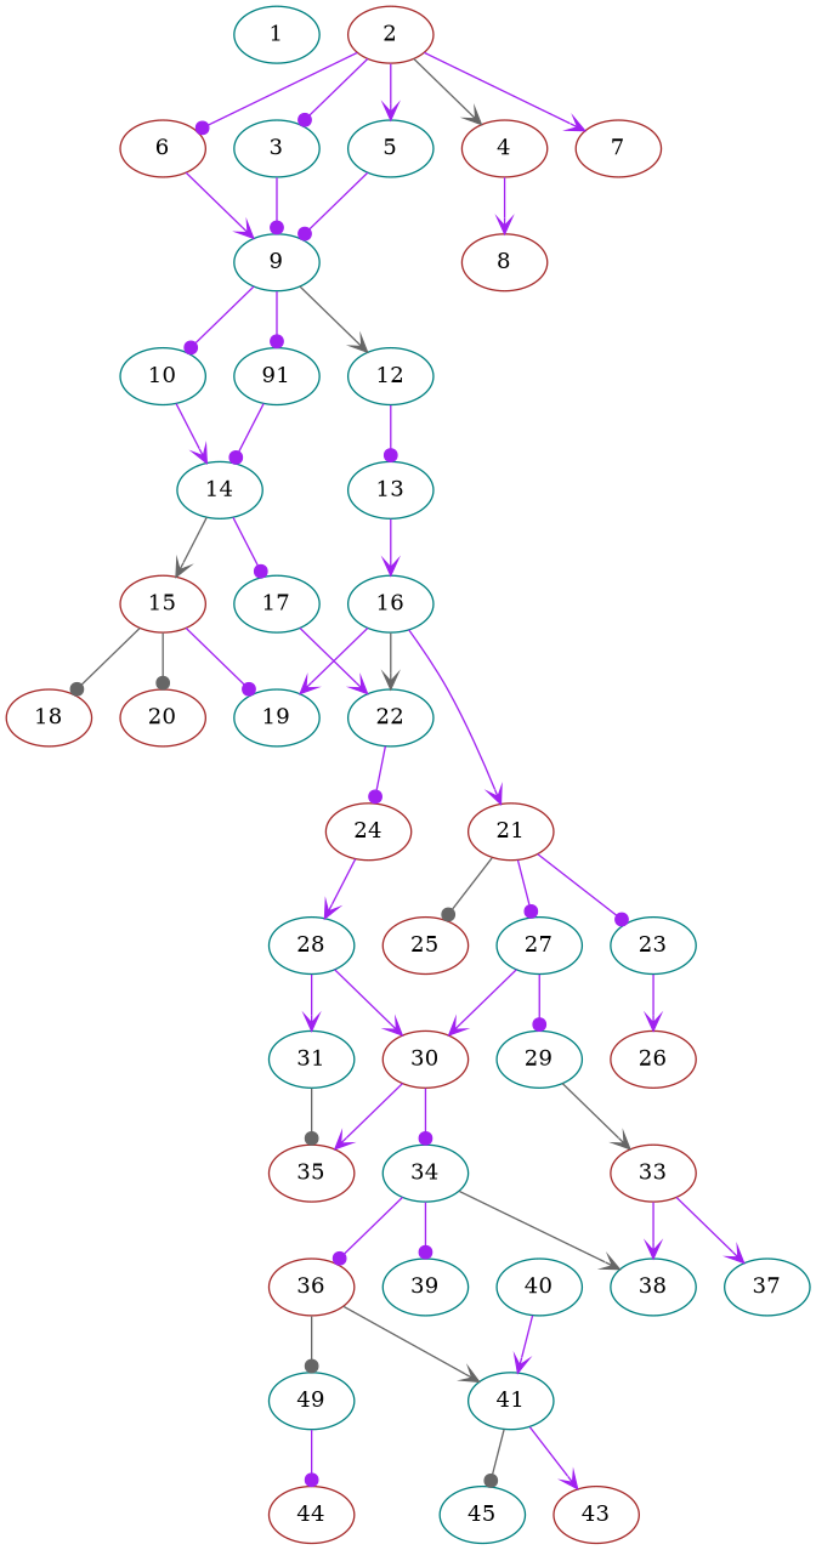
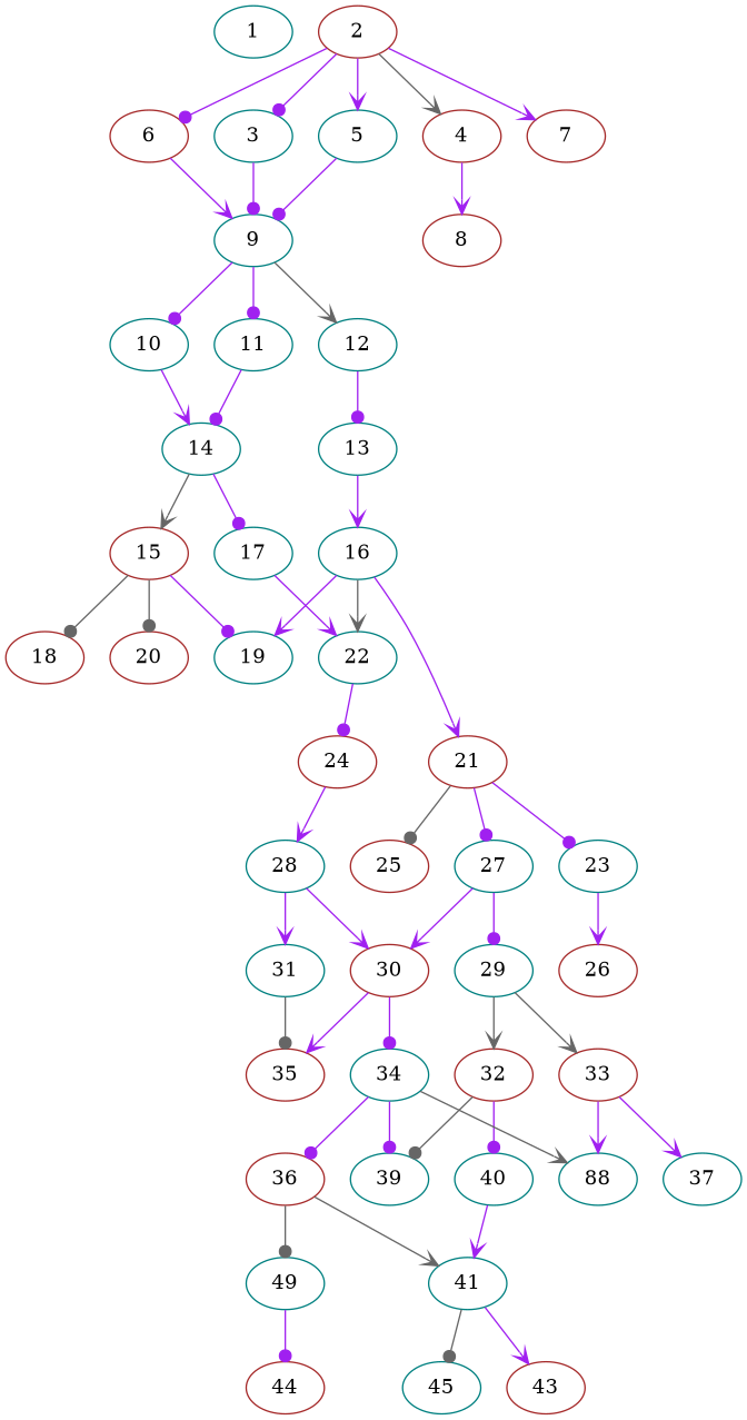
  digraph {
    node [alpha=0.04 color=teal]
    edge [arrowhead=vee color=purple]
    1 [alpha=0.16 expect_size=49583104]
    2 [color=brown expect_size=38610944]
    3 [alpha=0.09 expect_size=7734272]
    4 [alpha=0.14 color=brown expect_size=30179328]
    5 [alpha=0.02 expect_size=46943232]
    6 [alpha=0.07 color=brown expect_size=26003456]
    7 [alpha=0.13 color=brown expect_size=21074944]
    9 [alpha=0.18 expect_size=44201984]
    8 [alpha=0.08 color=brown expect_size=30081024]
    10 [alpha=0.01 expect_size=23227392]
-   11 [alpha=0.02 expect_size=22615040 label=91]
+   11 [alpha=0.02 expect_size=22615040]
    12 [alpha=0.20 expect_size=13043712]
    14 [alpha=0.07 expect_size=44743680]
    13 [alpha=0.13 expect_size=22651904]
    15 [alpha=0.05 color=brown expect_size=31148032]
    17 [expect_size=6740992]
    16 [expect_size=36664320]
    19 [alpha=0.05 expect_size=8765440]
    18 [alpha=0.11 color=brown expect_size=37015552]
    20 [alpha=0.19 color=brown expect_size=51136512]
    22 [alpha=0.20 expect_size=10426368]
    21 [alpha=0.12 color=brown expect_size=5300224]
    23 [alpha=0.08 expect_size=9268224]
    25 [alpha=0.03 color=brown expect_size=9164800]
    27 [alpha=0.00 expect_size=28864512]
    24 [alpha=0.07 color=brown expect_size=40644608]
    26 [alpha=0.08 color=brown expect_size=19836928]
    28 [alpha=0.03 expect_size=37412864]
    29 [alpha=0.02 expect_size=15314944]
    30 [alpha=0.08 color=brown expect_size=27845632]
    31 [alpha=0.02 expect_size=26658816]
+   32 [alpha=0.19 color=brown expect_size=8911872]
    33 [color=brown expect_size=7969792]
    34 [alpha=0.05 expect_size=26326016]
    35 [alpha=0.18 color=brown expect_size=41731072]
    39 [alpha=0.11 expect_size=27146240]
    40 [alpha=0.12 expect_size=30803968]
    37 [alpha=0.10 expect_size=20807680]
-   38 [alpha=0.10 expect_size=21071872]
+   38 [alpha=0.10 expect_size=21071872 label=88]
    36 [alpha=0.03 color=brown expect_size=48700416]
    41 [alpha=0.12 expect_size=50029568]
    n42 [alpha=0.15 expect_size=7823360 label=49]
    43 [alpha=0.00 color=brown expect_size=6359040]
    45 [alpha=0.01 expect_size=28643328]
    44 [alpha=0.20 color=brown expect_size=15860736]
    2 -> 3 [arrowhead=dot]
    2 -> 4 [color=gray40]
    2 -> 5
    2 -> 6 [arrowhead=dot]
    2 -> 7
    3 -> 9 [arrowhead=dot]
    4 -> 8
    5 -> 9 [arrowhead=dot]
    6 -> 9
    9 -> 10 [arrowhead=dot]
    9 -> 11 [arrowhead=dot]
    9 -> 12 [color=gray40]
    10 -> 14
    11 -> 14 [arrowhead=dot]
    12 -> 13 [arrowhead=dot]
    14 -> 15 [color=gray40]
    14 -> 17 [arrowhead=dot]
    13 -> 16
    15 -> 19 [arrowhead=dot]
    15 -> 18 [arrowhead=dot color=gray40]
    15 -> 20 [arrowhead=dot color=gray40]
    17 -> 22
    16 -> 19
    16 -> 22 [color=gray40]
    16 -> 21
    22 -> 24 [arrowhead=dot]
    21 -> 23 [arrowhead=dot]
    21 -> 25 [arrowhead=dot color=gray40]
    21 -> 27 [arrowhead=dot]
    23 -> 26
    27 -> 29 [arrowhead=dot]
    27 -> 30
    24 -> 28
    28 -> 30
    28 -> 31
+   29 -> 32 [color=gray40]
    29 -> 33 [color=gray40]
    30 -> 34 [arrowhead=dot]
    30 -> 35
    31 -> 35 [arrowhead=dot color=gray40]
+   32 -> 39 [arrowhead=dot color=gray40]
+   32 -> 40 [arrowhead=dot]
    33 -> 37
    33 -> 38
    34 -> 39 [arrowhead=dot]
    34 -> 38 [color=gray40]
    34 -> 36 [arrowhead=dot]
    40 -> 41
    36 -> 41 [color=gray40]
    36 -> n42 [arrowhead=dot color=gray40]
    41 -> 43
    41 -> 45 [arrowhead=dot color=gray40]
    n42 -> 44 [arrowhead=dot]
  }
